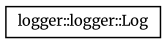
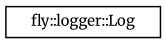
  digraph {
    rankdir=TB
    fontname=Merriweather
-   n1 [color=black fillcolor=white fontname=Merriweather fontsize=10 height=0.2 label="logger::logger::Log" shape=record style=filled width=0.4]
+   n1 [color=black fillcolor=white fontname=Merriweather fontsize=10 height=0.2 label="fly::logger::Log" shape=record style=filled width=0.4]
  }
